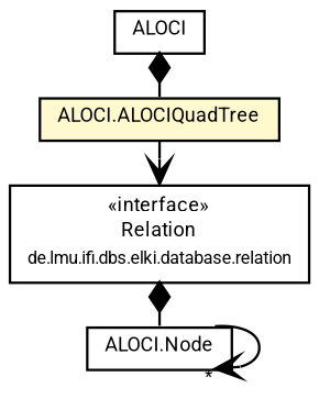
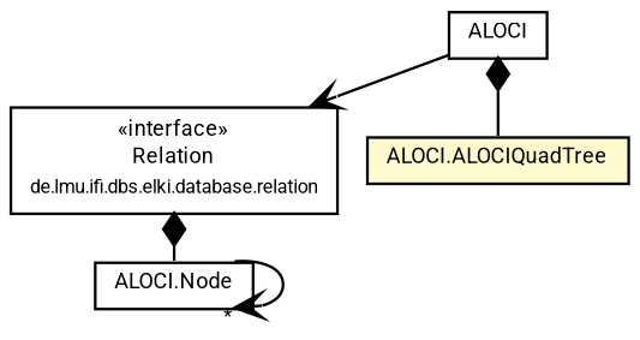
  digraph {
    nodesep=0.15
    rankdir=TB
    ranksep=0.25
    node [fontcolor=black fontname=Roboto fontsize=8 margin=0 shape=plaintext]
    edge [arrowhead=none color=black fontname=Roboto fontsize=7 labelfontname=Roboto labelfontsize=7 weight=6]
    n1 [height=0 label=<<table title="de.lmu.ifi.dbs.elki.database.relation.Relation" border="0" cellborder="1" cellspacing="0" cellpadding="2" href="../../../database/relation/Relation.html" target="_parent"> 		<tr><td><table border="0" cellspacing="0" cellpadding="1"> 		<tr><td align="center" balign="center"> &#171;interface&#187; </td></tr> 		<tr><td align="center" balign="center"> <font face="Roboto">Relation</font> </td></tr> 		<tr><td align="center" balign="center"> <font face="Roboto" point-size="7.0">de.lmu.ifi.dbs.elki.database.relation</font> </td></tr> 		</table></td></tr> 		</table>> width=0]
    n2 [height=0 label=<<table title="de.lmu.ifi.dbs.elki.algorithm.outlier.lof.ALOCI.Node" border="0" cellborder="1" cellspacing="0" cellpadding="2" href="ALOCI.Node.html" target="_parent"> 		<tr><td><table border="0" cellspacing="0" cellpadding="1"> 		<tr><td align="center" balign="center"> <font face="Roboto">ALOCI.Node</font> </td></tr> 		</table></td></tr> 		</table>> width=0]
    n3 [height=0 label=<<table title="de.lmu.ifi.dbs.elki.algorithm.outlier.lof.ALOCI" border="0" cellborder="1" cellspacing="0" cellpadding="2" href="ALOCI.html" target="_parent"> 		<tr><td><table border="0" cellspacing="0" cellpadding="1"> 		<tr><td align="center" balign="center"> <font face="Roboto">ALOCI</font> </td></tr> 		</table></td></tr> 		</table>> width=0]
    n4 [height=0 label=<<table title="de.lmu.ifi.dbs.elki.algorithm.outlier.lof.ALOCI.ALOCIQuadTree" border="0" cellborder="1" cellspacing="0" cellpadding="2" bgcolor="lemonChiffon" href="ALOCI.ALOCIQuadTree.html" target="_parent"> 		<tr><td><table border="0" cellspacing="0" cellpadding="1"> 		<tr><td align="center" balign="center"> <font face="Roboto">ALOCI.ALOCIQuadTree</font> </td></tr> 		</table></td></tr> 		</table>> width=0]
    n1 -> n2 [arrowtail=diamond dir=back]
    n2 -> n2 [arrowhead=open headlabel="*" weight=1]
    n3 -> n4 [arrowtail=diamond dir=back]
-   n4 -> n1 [arrowhead=open weight=1]
+   n3 -> n1 [arrowhead=open weight=1]
  }
